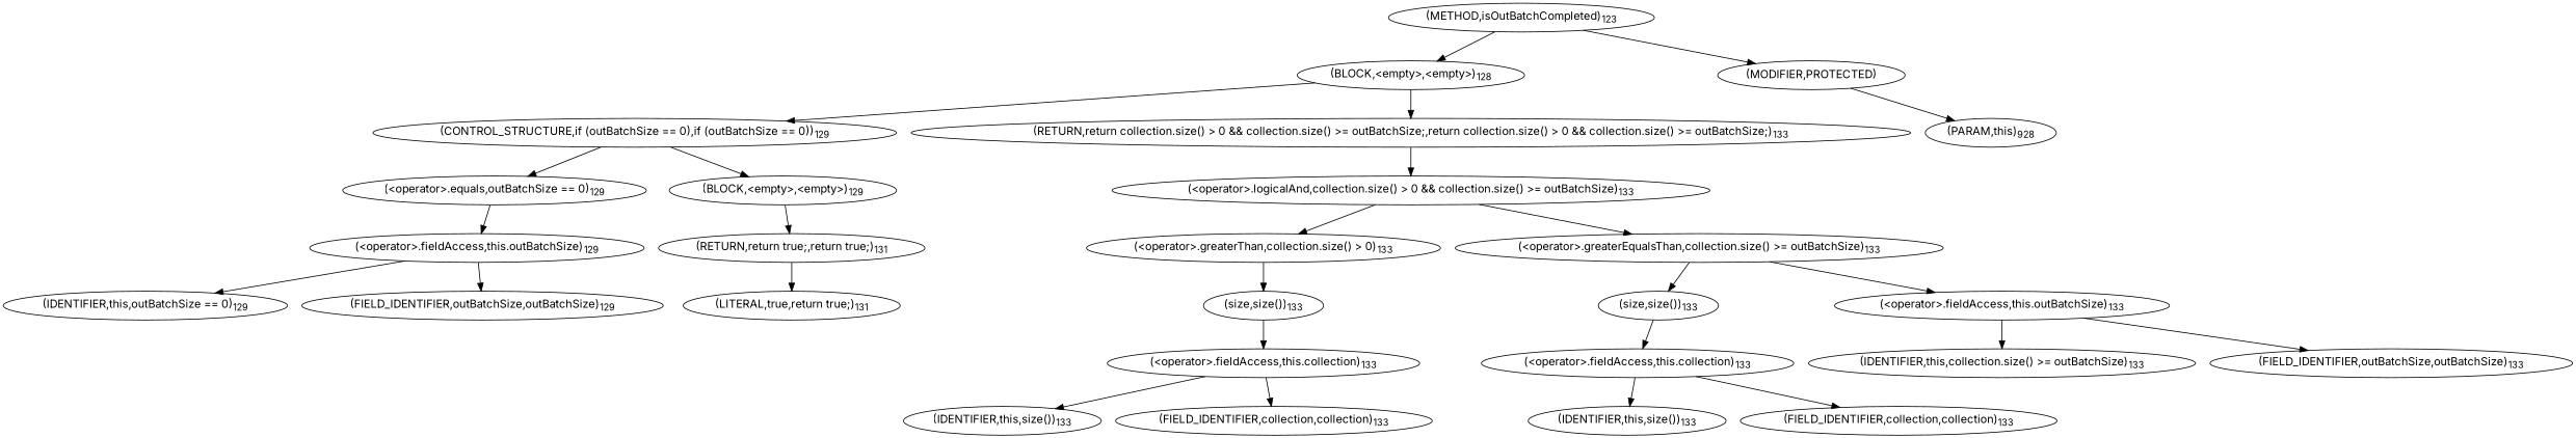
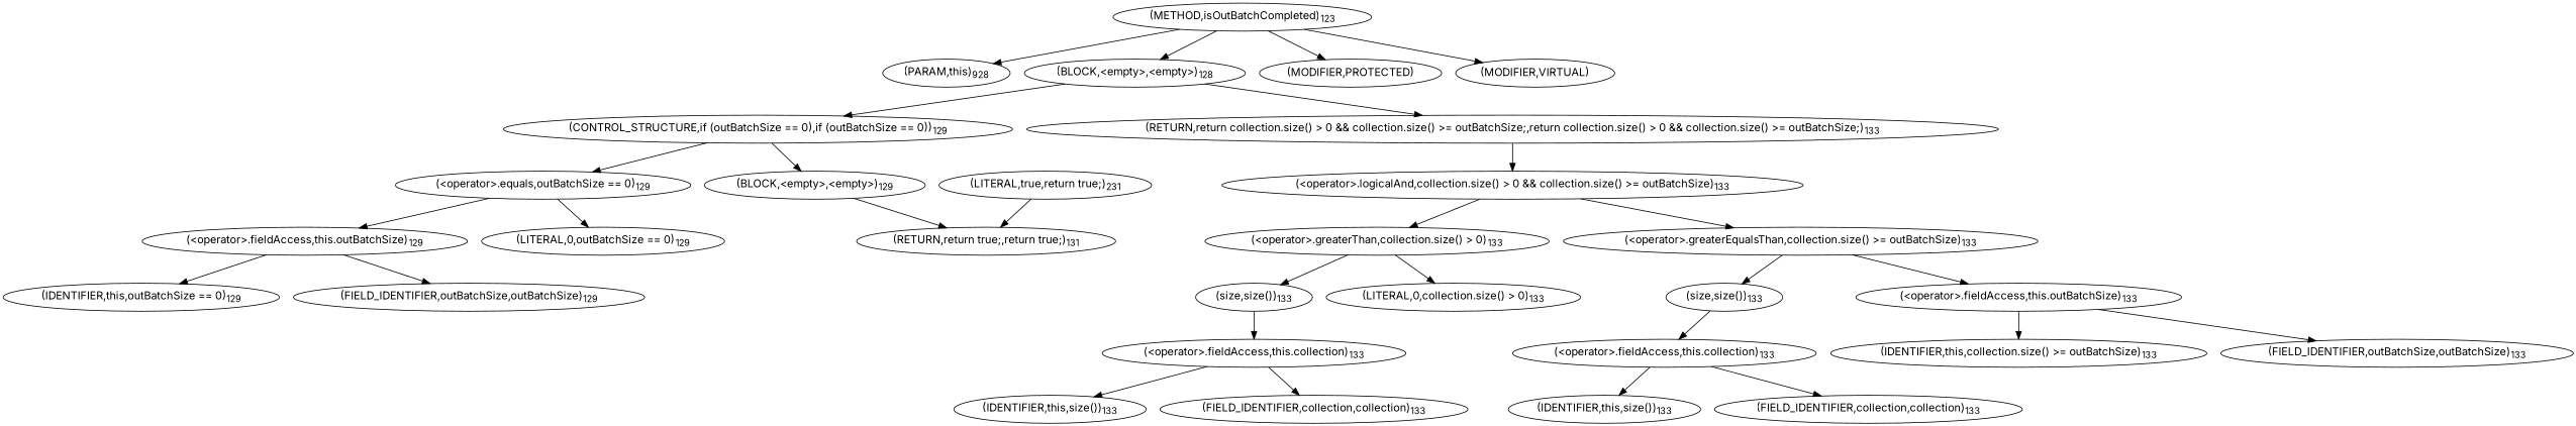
  digraph {
    fontname=Inter
    node [fontname=Inter]
    edge [fontname=Inter]
    n1 [label=<(METHOD,isOutBatchCompleted)<SUB>123</SUB>>]
    n2 [label=<(PARAM,this)<SUB>928</SUB>>]
    n3 [label=<(BLOCK,&lt;empty&gt;,&lt;empty&gt;)<SUB>128</SUB>>]
    n4 [label=<(MODIFIER,PROTECTED)>]
+   n5 [label=<(MODIFIER,VIRTUAL)>]
    n6 [label=<(CONTROL_STRUCTURE,if (outBatchSize == 0),if (outBatchSize == 0))<SUB>129</SUB>>]
    n7 [label=<(RETURN,return collection.size() &gt; 0 &amp;&amp; collection.size() &gt;= outBatchSize;,return collection.size() &gt; 0 &amp;&amp; collection.size() &gt;= outBatchSize;)<SUB>133</SUB>>]
    n8 [label=<(&lt;operator&gt;.equals,outBatchSize == 0)<SUB>129</SUB>>]
    n9 [label=<(BLOCK,&lt;empty&gt;,&lt;empty&gt;)<SUB>129</SUB>>]
    n10 [label=<(&lt;operator&gt;.logicalAnd,collection.size() &gt; 0 &amp;&amp; collection.size() &gt;= outBatchSize)<SUB>133</SUB>>]
    n11 [label=<(&lt;operator&gt;.fieldAccess,this.outBatchSize)<SUB>129</SUB>>]
+   n12 [label=<(LITERAL,0,outBatchSize == 0)<SUB>129</SUB>>]
    n13 [label=<(RETURN,return true;,return true;)<SUB>131</SUB>>]
    n14 [label=<(IDENTIFIER,this,outBatchSize == 0)<SUB>129</SUB>>]
    n15 [label=<(FIELD_IDENTIFIER,outBatchSize,outBatchSize)<SUB>129</SUB>>]
-   n16 [label=<(LITERAL,true,return true;)<SUB>131</SUB>>]
+   n16 [label=<(LITERAL,true,return true;)<SUB>231</SUB>>]
    n17 [label=<(&lt;operator&gt;.greaterThan,collection.size() &gt; 0)<SUB>133</SUB>>]
    n18 [label=<(&lt;operator&gt;.greaterEqualsThan,collection.size() &gt;= outBatchSize)<SUB>133</SUB>>]
    n19 [label=<(size,size())<SUB>133</SUB>>]
+   n20 [label=<(LITERAL,0,collection.size() &gt; 0)<SUB>133</SUB>>]
    n21 [label=<(size,size())<SUB>133</SUB>>]
    n22 [label=<(&lt;operator&gt;.fieldAccess,this.outBatchSize)<SUB>133</SUB>>]
    n23 [label=<(&lt;operator&gt;.fieldAccess,this.collection)<SUB>133</SUB>>]
    n24 [label=<(IDENTIFIER,this,size())<SUB>133</SUB>>]
    n25 [label=<(FIELD_IDENTIFIER,collection,collection)<SUB>133</SUB>>]
    n26 [label=<(&lt;operator&gt;.fieldAccess,this.collection)<SUB>133</SUB>>]
    n27 [label=<(IDENTIFIER,this,collection.size() &gt;= outBatchSize)<SUB>133</SUB>>]
    n28 [label=<(FIELD_IDENTIFIER,outBatchSize,outBatchSize)<SUB>133</SUB>>]
    n29 [label=<(IDENTIFIER,this,size())<SUB>133</SUB>>]
    n30 [label=<(FIELD_IDENTIFIER,collection,collection)<SUB>133</SUB>>]
-   n4 -> n2
+   n1 -> n2
    n1 -> n3
    n1 -> n4
+   n1 -> n5
    n3 -> n6
    n3 -> n7
    n6 -> n8
    n6 -> n9
    n7 -> n10
    n8 -> n11
+   n8 -> n12
    n9 -> n13
    n10 -> n17
    n10 -> n18
    n11 -> n14
    n11 -> n15
-   n13 -> n16
+   n16 -> n13
    n17 -> n19
+   n17 -> n20
    n18 -> n21
    n18 -> n22
    n19 -> n23
    n21 -> n26
    n22 -> n27
    n22 -> n28
    n23 -> n24
    n23 -> n25
    n26 -> n29
    n26 -> n30
  }
